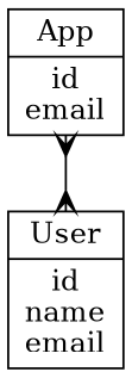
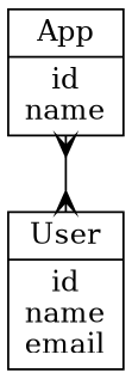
  digraph {
    node [shape=record]
-   n1 [label="{App|id\nemail}"]
+   n1 [label="{App|id\nname}"]
    n2 [label="{User|id\nname\nemail}"]
    n1 -> n2 [arrowhead=crow arrowtail=crow dir=both]
  }
